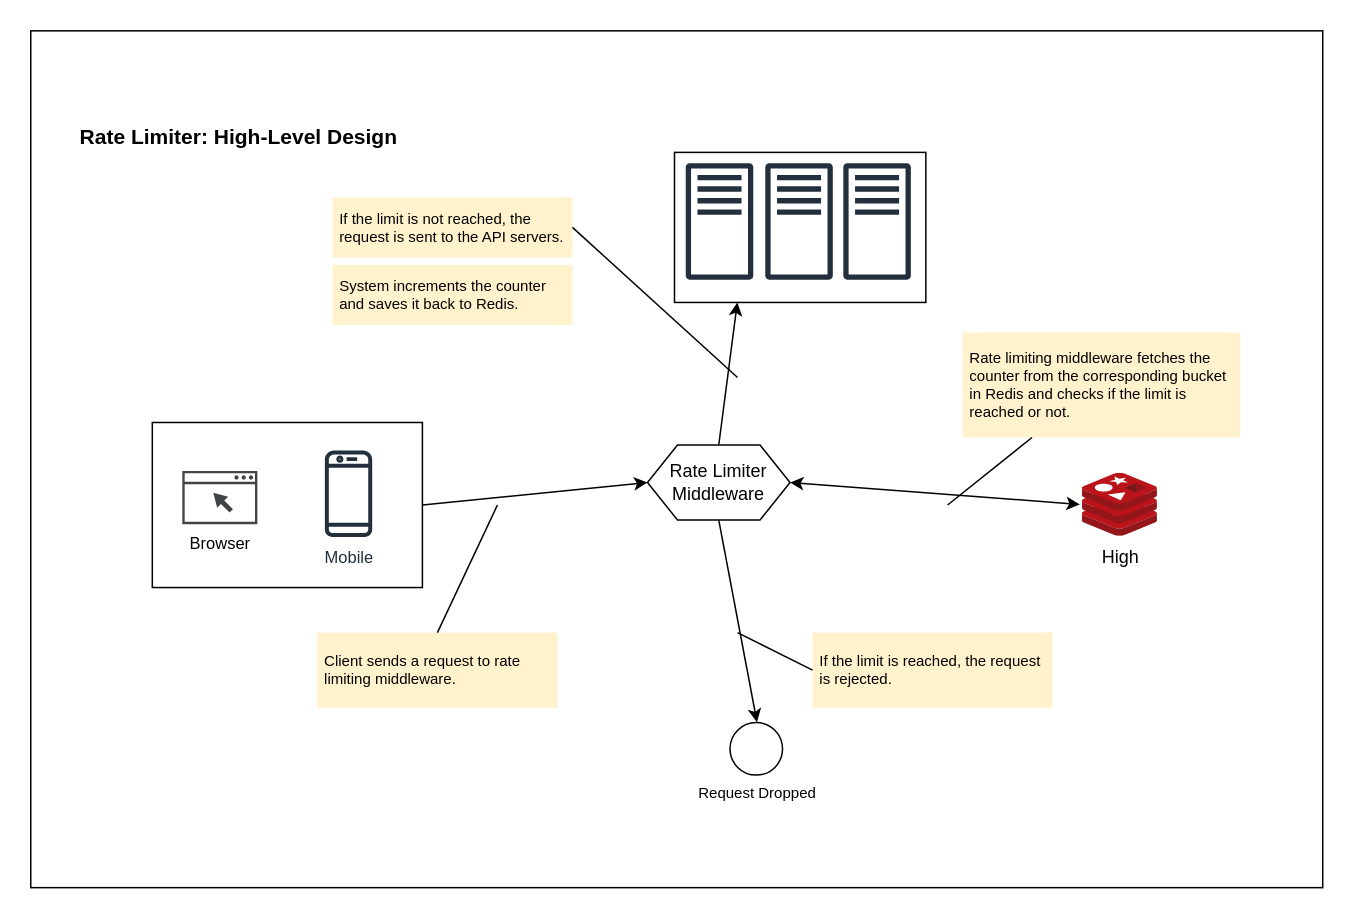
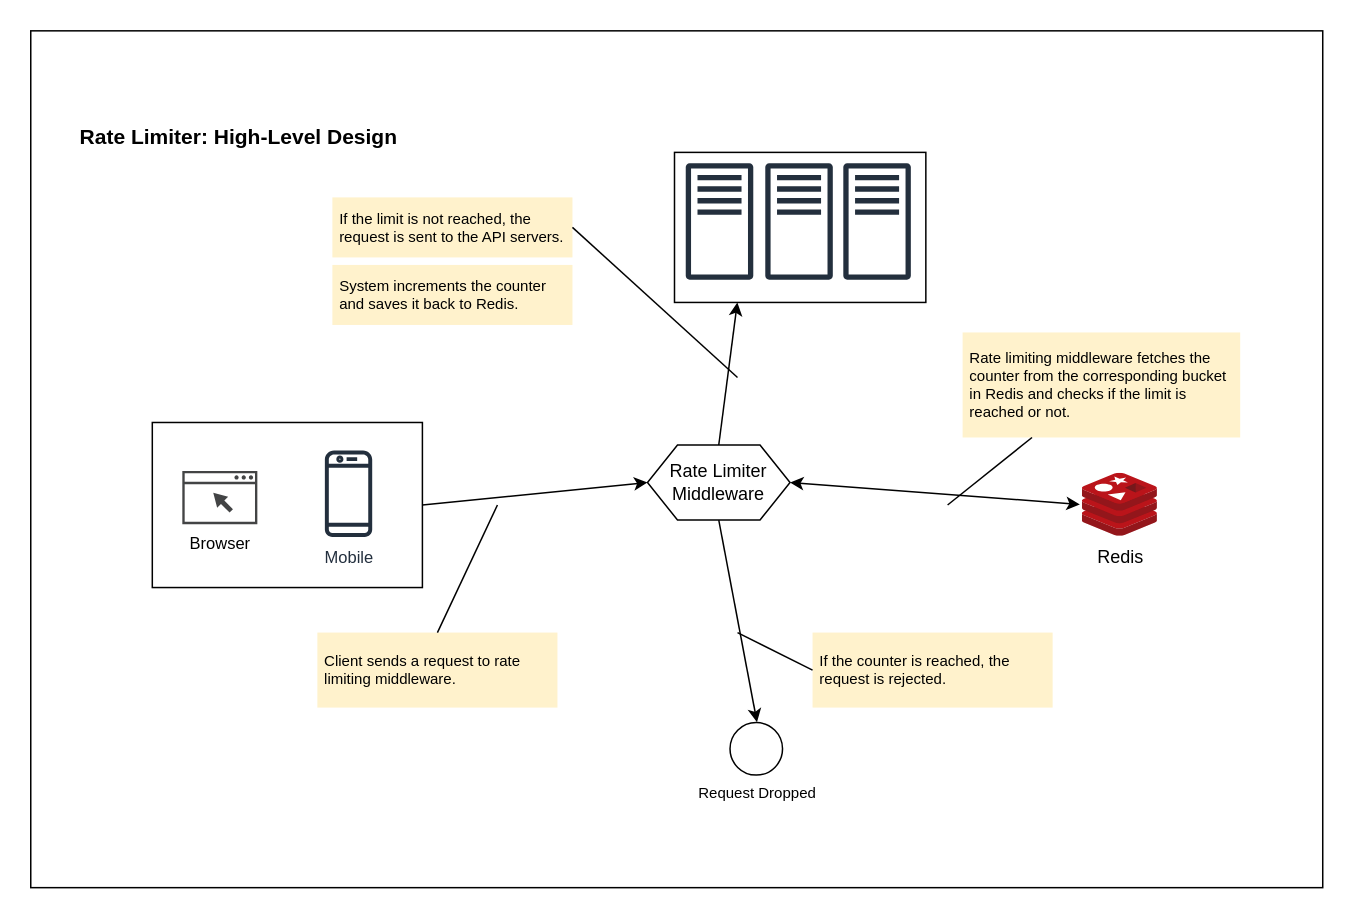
  <mxCell id="0" />
  <mxCell id="1" style="locked=1;" parent="0" />
  <mxCell id="2" value="" style="rounded=0;whiteSpace=wrap;html=1;" vertex="1" parent="1"><mxGeometry x="20" y="20" width="861" height="571" as="geometry" /></mxCell>
  <mxCell id="3" value="Diagram" style="locked=1;" parent="0" />
  <mxCell id="4" value="" style="group" vertex="1" connectable="0" parent="3"><mxGeometry x="101" y="281" width="180" height="110" as="geometry" /></mxCell>
  <mxCell id="5" value="" style="rounded=0;whiteSpace=wrap;html=1;" vertex="1" parent="4"><mxGeometry width="180" height="110" as="geometry" /></mxCell>
  <mxCell id="6" value="Mobile" style="sketch=0;outlineConnect=0;fontColor=#232F3E;gradientColor=none;fillColor=#232F3D;strokeColor=none;dashed=0;verticalLabelPosition=bottom;verticalAlign=top;align=center;html=1;fontSize=11;fontStyle=0;aspect=fixed;pointerEvents=1;shape=mxgraph.aws4.mobile_client;" vertex="1" parent="4"><mxGeometry x="115" y="17.44" width="31.54" height="60" as="geometry" /></mxCell>
  <mxCell id="7" value="Browser" style="sketch=0;pointerEvents=1;shadow=0;dashed=0;html=1;strokeColor=none;fillColor=#434445;aspect=fixed;labelPosition=center;verticalLabelPosition=bottom;verticalAlign=top;align=center;outlineConnect=0;shape=mxgraph.vvd.web_browser;fontSize=11;" vertex="1" parent="4"><mxGeometry x="20" y="32.25" width="50" height="35.5" as="geometry" /></mxCell>
  <mxCell id="8" value="Rate Limiter Middleware" style="shape=hexagon;perimeter=hexagonPerimeter2;whiteSpace=wrap;html=1;fixedSize=1;" vertex="1" parent="3"><mxGeometry x="431" y="296" width="95" height="50" as="geometry" /></mxCell>
  <mxCell id="9" value="Client sends a request to rate limiting middleware." style="rounded=0;whiteSpace=wrap;html=1;hachureGap=4;fontSize=10;fillColor=#FFF2CC;strokeColor=none;spacing=5;align=left;" vertex="1" parent="3"><mxGeometry x="211" y="421" width="160" height="50" as="geometry" /></mxCell>
  <mxCell id="10" value="" style="group" vertex="1" connectable="0" parent="3"><mxGeometry x="449" y="101" width="167.5" height="130" as="geometry" /></mxCell>
  <mxCell id="11" value="" style="rounded=0;whiteSpace=wrap;html=1;hachureGap=4;fontSize=10;" vertex="1" parent="10"><mxGeometry width="167.5" height="100" as="geometry" /></mxCell>
  <mxCell id="12" value="" style="sketch=0;outlineConnect=0;fontColor=#232F3E;gradientColor=none;fillColor=#232F3D;strokeColor=none;dashed=0;verticalLabelPosition=bottom;verticalAlign=top;align=center;html=1;fontSize=12;fontStyle=0;aspect=fixed;pointerEvents=1;shape=mxgraph.aws4.traditional_server;hachureGap=4;" vertex="1" parent="10"><mxGeometry x="7.5" y="7" width="45" height="78" as="geometry" /></mxCell>
  <mxCell id="13" value="" style="sketch=0;outlineConnect=0;fontColor=#232F3E;gradientColor=none;fillColor=#232F3D;strokeColor=none;dashed=0;verticalLabelPosition=bottom;verticalAlign=top;align=center;html=1;fontSize=12;fontStyle=0;aspect=fixed;pointerEvents=1;shape=mxgraph.aws4.traditional_server;hachureGap=4;" vertex="1" parent="10"><mxGeometry x="60.5" y="7" width="45" height="78" as="geometry" /></mxCell>
  <mxCell id="14" value="" style="sketch=0;outlineConnect=0;fontColor=#232F3E;gradientColor=none;fillColor=#232F3D;strokeColor=none;dashed=0;verticalLabelPosition=bottom;verticalAlign=top;align=center;html=1;fontSize=12;fontStyle=0;aspect=fixed;pointerEvents=1;shape=mxgraph.aws4.traditional_server;hachureGap=4;" vertex="1" parent="10"><mxGeometry x="112.5" y="7" width="45" height="78" as="geometry" /></mxCell>
- <mxCell id="15" value="High" style="sketch=0;aspect=fixed;html=1;points=[];align=center;image;fontSize=12;image=img/lib/mscae/Cache_Redis_Product.svg;hachureGap=4;" vertex="1" parent="3"><mxGeometry x="721" y="315" width="50" height="42" as="geometry" /></mxCell>
+ <mxCell id="15" value="Redis" style="sketch=0;aspect=fixed;html=1;points=[];align=center;image;fontSize=12;image=img/lib/mscae/Cache_Redis_Product.svg;hachureGap=4;" vertex="1" parent="3"><mxGeometry x="721" y="315" width="50" height="42" as="geometry" /></mxCell>
  <mxCell id="16" value="" style="endArrow=classic;startArrow=classic;html=1;rounded=0;entryX=1;entryY=0.5;entryDx=0;entryDy=0;exitX=-0.037;exitY=0.49;exitDx=0;exitDy=0;exitPerimeter=0;" edge="1" parent="3" source="15" target="8"><mxGeometry width="50" height="50" relative="1" as="geometry"><mxPoint x="491" y="481" as="sourcePoint" /><mxPoint x="511" y="401" as="targetPoint" /></mxGeometry></mxCell>
  <mxCell id="17" value="" style="endArrow=classic;html=1;rounded=0;exitX=0.5;exitY=0;exitDx=0;exitDy=0;entryX=0.25;entryY=1;entryDx=0;entryDy=0;" edge="1" parent="3" source="8" target="11"><mxGeometry width="50" height="50" relative="1" as="geometry"><mxPoint x="591" y="361" as="sourcePoint" /><mxPoint x="641" y="311" as="targetPoint" /></mxGeometry></mxCell>
  <mxCell id="18" value="" style="endArrow=classic;html=1;rounded=0;exitX=1;exitY=0.5;exitDx=0;exitDy=0;entryX=0;entryY=0.5;entryDx=0;entryDy=0;" edge="1" parent="3" source="5" target="8"><mxGeometry width="50" height="50" relative="1" as="geometry"><mxPoint x="321" y="361" as="sourcePoint" /><mxPoint x="371" y="311" as="targetPoint" /></mxGeometry></mxCell>
  <mxCell id="19" value="" style="endArrow=none;html=1;rounded=0;entryX=0.5;entryY=0;entryDx=0;entryDy=0;" edge="1" parent="3" target="9"><mxGeometry width="50" height="50" relative="1" as="geometry"><mxPoint x="331" y="336" as="sourcePoint" /><mxPoint x="381" y="286" as="targetPoint" /></mxGeometry></mxCell>
  <mxCell id="20" value="Rate limiting middleware fetches the counter from the corresponding bucket in Redis and checks if the limit is reached or not." style="rounded=0;whiteSpace=wrap;html=1;hachureGap=4;fontSize=10;fillColor=#FFF2CC;strokeColor=none;spacing=5;align=left;" vertex="1" parent="3"><mxGeometry x="641" y="221" width="185" height="70" as="geometry" /></mxCell>
- <mxCell id="21" value="If the limit is reached, the request is rejected." style="rounded=0;whiteSpace=wrap;html=1;hachureGap=4;fontSize=10;fillColor=#FFF2CC;strokeColor=none;spacing=5;align=left;" vertex="1" parent="3"><mxGeometry x="541" y="421" width="160" height="50" as="geometry" /></mxCell>
+ <mxCell id="21" value="If the counter is reached, the request is rejected." style="rounded=0;whiteSpace=wrap;html=1;hachureGap=4;fontSize=10;fillColor=#FFF2CC;strokeColor=none;spacing=5;align=left;" vertex="1" parent="3"><mxGeometry x="541" y="421" width="160" height="50" as="geometry" /></mxCell>
  <mxCell id="22" value="If the limit is not reached, the request is sent to the API servers." style="rounded=0;whiteSpace=wrap;html=1;hachureGap=4;fontSize=10;fillColor=#FFF2CC;strokeColor=none;spacing=5;align=left;" vertex="1" parent="3"><mxGeometry x="221" y="131" width="160" height="40" as="geometry" /></mxCell>
  <mxCell id="23" value="System increments the counter and saves it back to Redis." style="rounded=0;whiteSpace=wrap;html=1;hachureGap=4;fontSize=10;fillColor=#FFF2CC;strokeColor=none;spacing=5;align=left;" vertex="1" parent="3"><mxGeometry x="221" y="176" width="160" height="40" as="geometry" /></mxCell>
  <mxCell id="24" value="Request Dropped" style="verticalLabelPosition=bottom;verticalAlign=top;html=1;shape=mxgraph.basic.drop;hachureGap=4;fontSize=10;" vertex="1" parent="3"><mxGeometry x="473.5" y="481" width="60" height="35" as="geometry" /></mxCell>
  <mxCell id="25" value="" style="endArrow=classic;html=1;rounded=0;exitX=0.5;exitY=1;exitDx=0;exitDy=0;entryX=0.508;entryY=-0.009;entryDx=0;entryDy=0;entryPerimeter=0;" edge="1" parent="3" source="8" target="24"><mxGeometry width="50" height="50" relative="1" as="geometry"><mxPoint x="481" y="451" as="sourcePoint" /><mxPoint x="531" y="401" as="targetPoint" /></mxGeometry></mxCell>
  <mxCell id="26" value="" style="endArrow=none;html=1;rounded=0;entryX=0.25;entryY=1;entryDx=0;entryDy=0;" edge="1" parent="3" target="20"><mxGeometry width="50" height="50" relative="1" as="geometry"><mxPoint x="631" y="336" as="sourcePoint" /><mxPoint x="681" y="286" as="targetPoint" /></mxGeometry></mxCell>
  <mxCell id="27" value="" style="endArrow=none;html=1;rounded=0;exitX=1;exitY=0.5;exitDx=0;exitDy=0;" edge="1" parent="3" source="22"><mxGeometry width="50" height="50" relative="1" as="geometry"><mxPoint x="391" y="181" as="sourcePoint" /><mxPoint x="491" y="251" as="targetPoint" /></mxGeometry></mxCell>
  <mxCell id="28" value="" style="endArrow=none;html=1;rounded=0;entryX=0;entryY=0.5;entryDx=0;entryDy=0;" edge="1" parent="3" target="21"><mxGeometry width="50" height="50" relative="1" as="geometry"><mxPoint x="491" y="421" as="sourcePoint" /><mxPoint x="551" y="391" as="targetPoint" /></mxGeometry></mxCell>
  <mxCell id="29" value="Title" style="locked=1;" parent="0" />
  <mxCell id="30" value="&lt;font style=&quot;font-size: 14px;&quot;&gt;&lt;b&gt;Rate Limiter: High-Level Design&lt;/b&gt;&lt;/font&gt;" style="text;strokeColor=none;fillColor=none;html=1;align=left;verticalAlign=middle;whiteSpace=wrap;rounded=0;hachureGap=4;fontSize=10;" vertex="1" parent="29"><mxGeometry x="51" y="76" width="280" height="30" as="geometry" /></mxCell>
